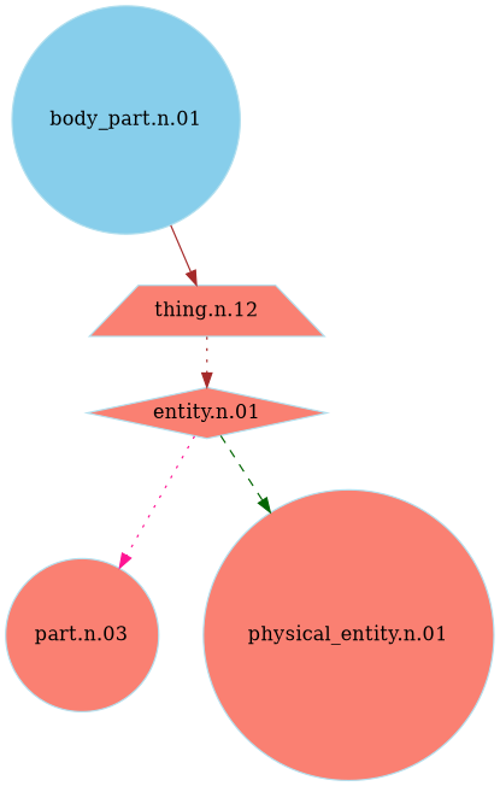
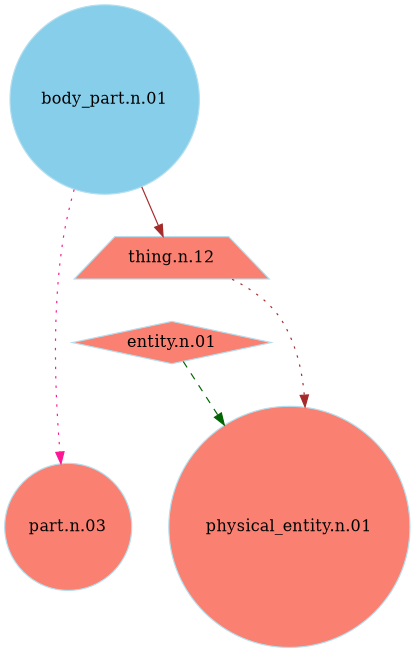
  digraph {
    node [color=lightblue2 fillcolor=salmon shape=circle style=filled]
    edge [color=brown style=dotted]
    "body_part.n.01" [fillcolor=skyblue]
    "part.n.03"
    "thing.n.12" [shape=trapezium]
    "physical_entity.n.01"
    "entity.n.01" [shape=diamond]
-   "entity.n.01" -> "part.n.03" [color=deeppink]
+   "body_part.n.01" -> "part.n.03" [color=deeppink]
    "body_part.n.01" -> "thing.n.12" [style=solid]
-   "thing.n.12" -> "entity.n.01"
+   "thing.n.12" -> "physical_entity.n.01"
    "entity.n.01" -> "physical_entity.n.01" [color=darkgreen style=dashed]
  }
